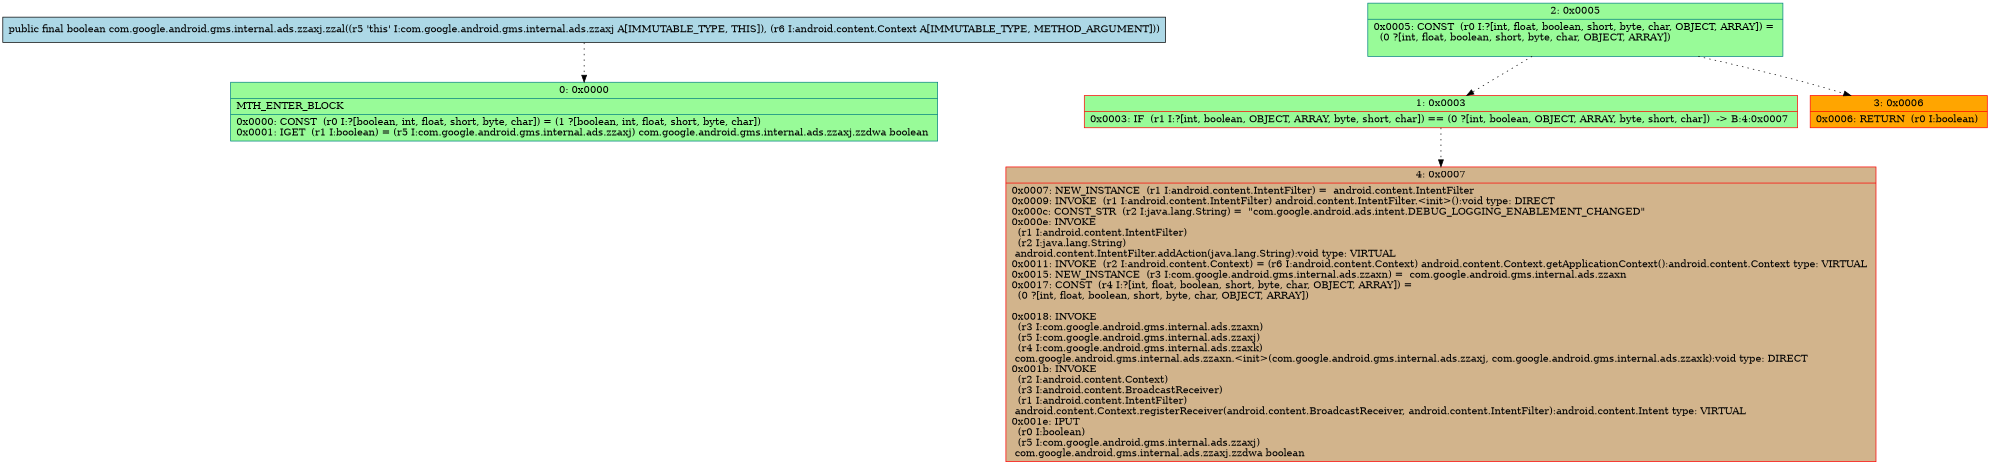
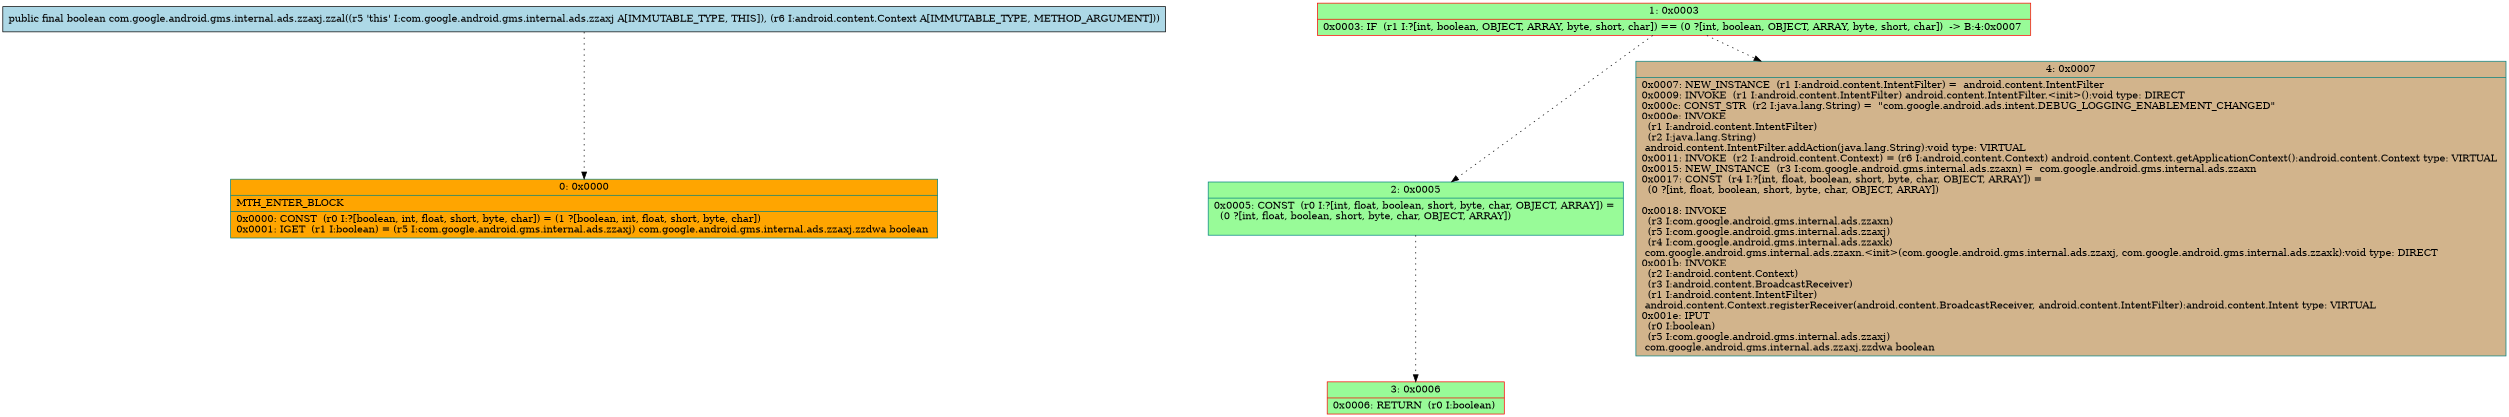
  digraph {
    node [color=teal fillcolor=orange shape=record style=filled]
    edge [style=dotted]
-   n1 [fillcolor=palegreen label="{0\:\ 0x0000|MTH_ENTER_BLOCK\l|0x0000: CONST  (r0 I:?[boolean, int, float, short, byte, char]) = (1 ?[boolean, int, float, short, byte, char]) \l0x0001: IGET  (r1 I:boolean) = (r5 I:com.google.android.gms.internal.ads.zzaxj) com.google.android.gms.internal.ads.zzaxj.zzdwa boolean \l}"]
+   n1 [label="{0\:\ 0x0000|MTH_ENTER_BLOCK\l|0x0000: CONST  (r0 I:?[boolean, int, float, short, byte, char]) = (1 ?[boolean, int, float, short, byte, char]) \l0x0001: IGET  (r1 I:boolean) = (r5 I:com.google.android.gms.internal.ads.zzaxj) com.google.android.gms.internal.ads.zzaxj.zzdwa boolean \l}"]
    n2 [color=red fillcolor=palegreen label="{1\:\ 0x0003|0x0003: IF  (r1 I:?[int, boolean, OBJECT, ARRAY, byte, short, char]) == (0 ?[int, boolean, OBJECT, ARRAY, byte, short, char])  \-\> B:4:0x0007 \l}"]
    n3 [fillcolor=palegreen label="{2\:\ 0x0005|0x0005: CONST  (r0 I:?[int, float, boolean, short, byte, char, OBJECT, ARRAY]) = \l  (0 ?[int, float, boolean, short, byte, char, OBJECT, ARRAY])\l \l}"]
-   n4 [color=red fillcolor=tan label="{4\:\ 0x0007|0x0007: NEW_INSTANCE  (r1 I:android.content.IntentFilter) =  android.content.IntentFilter \l0x0009: INVOKE  (r1 I:android.content.IntentFilter) android.content.IntentFilter.\<init\>():void type: DIRECT \l0x000c: CONST_STR  (r2 I:java.lang.String) =  \"com.google.android.ads.intent.DEBUG_LOGGING_ENABLEMENT_CHANGED\" \l0x000e: INVOKE  \l  (r1 I:android.content.IntentFilter)\l  (r2 I:java.lang.String)\l android.content.IntentFilter.addAction(java.lang.String):void type: VIRTUAL \l0x0011: INVOKE  (r2 I:android.content.Context) = (r6 I:android.content.Context) android.content.Context.getApplicationContext():android.content.Context type: VIRTUAL \l0x0015: NEW_INSTANCE  (r3 I:com.google.android.gms.internal.ads.zzaxn) =  com.google.android.gms.internal.ads.zzaxn \l0x0017: CONST  (r4 I:?[int, float, boolean, short, byte, char, OBJECT, ARRAY]) = \l  (0 ?[int, float, boolean, short, byte, char, OBJECT, ARRAY])\l \l0x0018: INVOKE  \l  (r3 I:com.google.android.gms.internal.ads.zzaxn)\l  (r5 I:com.google.android.gms.internal.ads.zzaxj)\l  (r4 I:com.google.android.gms.internal.ads.zzaxk)\l com.google.android.gms.internal.ads.zzaxn.\<init\>(com.google.android.gms.internal.ads.zzaxj, com.google.android.gms.internal.ads.zzaxk):void type: DIRECT \l0x001b: INVOKE  \l  (r2 I:android.content.Context)\l  (r3 I:android.content.BroadcastReceiver)\l  (r1 I:android.content.IntentFilter)\l android.content.Context.registerReceiver(android.content.BroadcastReceiver, android.content.IntentFilter):android.content.Intent type: VIRTUAL \l0x001e: IPUT  \l  (r0 I:boolean)\l  (r5 I:com.google.android.gms.internal.ads.zzaxj)\l com.google.android.gms.internal.ads.zzaxj.zzdwa boolean \l}"]
-   n5 [color=red label="{3\:\ 0x0006|0x0006: RETURN  (r0 I:boolean) \l}"]
+   n4 [fillcolor=tan label="{4\:\ 0x0007|0x0007: NEW_INSTANCE  (r1 I:android.content.IntentFilter) =  android.content.IntentFilter \l0x0009: INVOKE  (r1 I:android.content.IntentFilter) android.content.IntentFilter.\<init\>():void type: DIRECT \l0x000c: CONST_STR  (r2 I:java.lang.String) =  \"com.google.android.ads.intent.DEBUG_LOGGING_ENABLEMENT_CHANGED\" \l0x000e: INVOKE  \l  (r1 I:android.content.IntentFilter)\l  (r2 I:java.lang.String)\l android.content.IntentFilter.addAction(java.lang.String):void type: VIRTUAL \l0x0011: INVOKE  (r2 I:android.content.Context) = (r6 I:android.content.Context) android.content.Context.getApplicationContext():android.content.Context type: VIRTUAL \l0x0015: NEW_INSTANCE  (r3 I:com.google.android.gms.internal.ads.zzaxn) =  com.google.android.gms.internal.ads.zzaxn \l0x0017: CONST  (r4 I:?[int, float, boolean, short, byte, char, OBJECT, ARRAY]) = \l  (0 ?[int, float, boolean, short, byte, char, OBJECT, ARRAY])\l \l0x0018: INVOKE  \l  (r3 I:com.google.android.gms.internal.ads.zzaxn)\l  (r5 I:com.google.android.gms.internal.ads.zzaxj)\l  (r4 I:com.google.android.gms.internal.ads.zzaxk)\l com.google.android.gms.internal.ads.zzaxn.\<init\>(com.google.android.gms.internal.ads.zzaxj, com.google.android.gms.internal.ads.zzaxk):void type: DIRECT \l0x001b: INVOKE  \l  (r2 I:android.content.Context)\l  (r3 I:android.content.BroadcastReceiver)\l  (r1 I:android.content.IntentFilter)\l android.content.Context.registerReceiver(android.content.BroadcastReceiver, android.content.IntentFilter):android.content.Intent type: VIRTUAL \l0x001e: IPUT  \l  (r0 I:boolean)\l  (r5 I:com.google.android.gms.internal.ads.zzaxj)\l com.google.android.gms.internal.ads.zzaxj.zzdwa boolean \l}"]
+   n5 [color=red fillcolor=palegreen label="{3\:\ 0x0006|0x0006: RETURN  (r0 I:boolean) \l}"]
    n6 [color=black fillcolor=lightblue label="{public final boolean com.google.android.gms.internal.ads.zzaxj.zzal((r5 'this' I:com.google.android.gms.internal.ads.zzaxj A[IMMUTABLE_TYPE, THIS]), (r6 I:android.content.Context A[IMMUTABLE_TYPE, METHOD_ARGUMENT])) }"]
-   n3 -> n2
+   n2 -> n3
    n2 -> n4
    n3 -> n5
    n6 -> n1
  }
